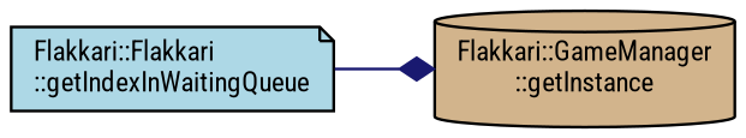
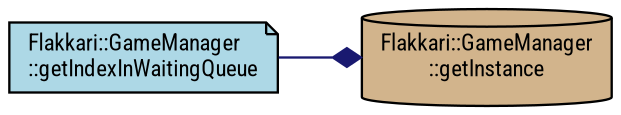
  digraph {
    rankdir=LR
    fontname="Roboto Condensed"
    node [color=black fontname="Roboto Condensed" fontsize=10 style=filled]
-   n1 [fillcolor=lightblue fontcolor=black height=0.2 label="Flakkari::Flakkari\l::getIndexInWaitingQueue" shape=note width=0.4]
+   n1 [fillcolor=lightblue fontcolor=black height=0.2 label="Flakkari::GameManager\l::getIndexInWaitingQueue" shape=note width=0.4]
    n2 [fillcolor=tan height=0.2 label="Flakkari::GameManager\l::getInstance" shape=cylinder width=0.4]
    n1 -> n2 [color=midnightblue fontname="Roboto Condensed" fontsize=10 labelfontname=Helvetica labelfontsize=10 style=solid arrowhead=diamond]
  }
